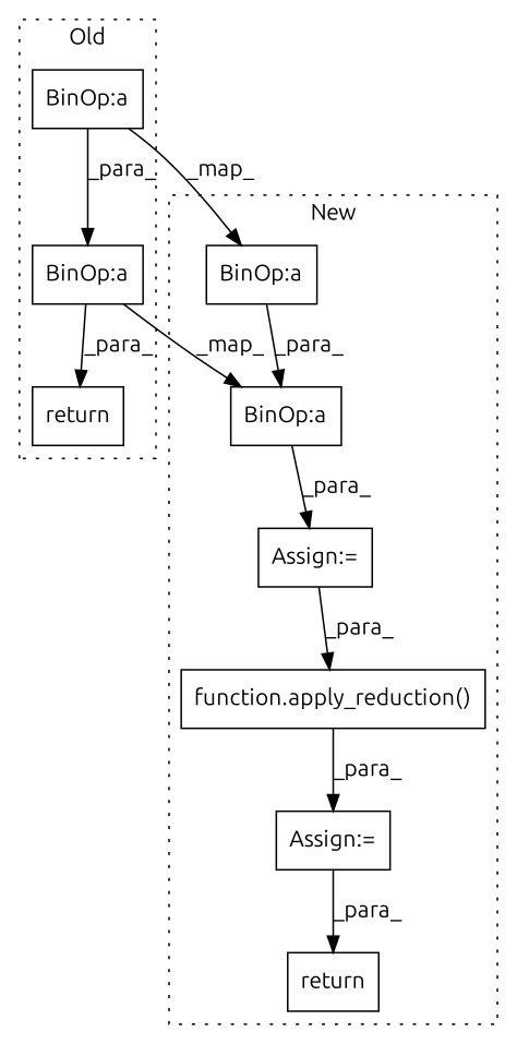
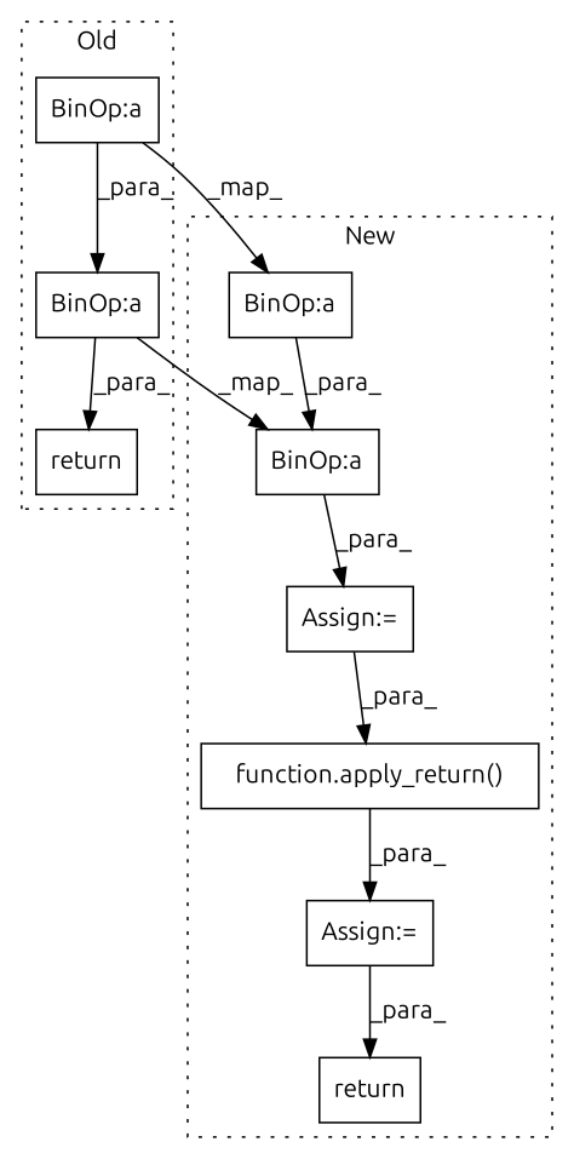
  digraph {
    fontname=Ubuntu
    node [a=82 l=7 shape=box fontname=Ubuntu]
    edge [fontname=Ubuntu]
    n1 [a=93 label=return s=291]
    n2 [l=2 label="BinOp:a" s=332]
    n3 [l=1 label="BinOp:a" s=336]
-   n4 [a=75 l="16,27" label="function.apply_reduction()" s="884,906"]
+   n4 [a=75 l="16,27" label="function.apply_return()" s="884,906"]
    n5 [l=2 label="BinOp:a" s=828]
    n6 [l=1 label="BinOp:a" s=840]
    n7 [a=68 l=3 label="Assign:=" s=881]
    n8 [a=93 label=return s=942]
    n9 [a=68 l=3 label="Assign:=" s=804]
    subgraph cluster_1 {
      label=Old
      style=dotted
      n1
      n2
      n3
    }
    subgraph cluster_2 {
      label=New
      style=dotted
      n4
      n5
      n6
      n7
      n8
      n9
    }
    n2 -> n3 [label=_para_]
    n2 -> n5 [label=_map_]
    n3 -> n1 [label=_para_]
    n3 -> n6 [label=_map_]
    n4 -> n7 [label=_para_]
    n5 -> n6 [label=_para_]
    n6 -> n9 [label=_para_]
    n7 -> n8 [label=_para_]
    n9 -> n4 [label=_para_]
  }
